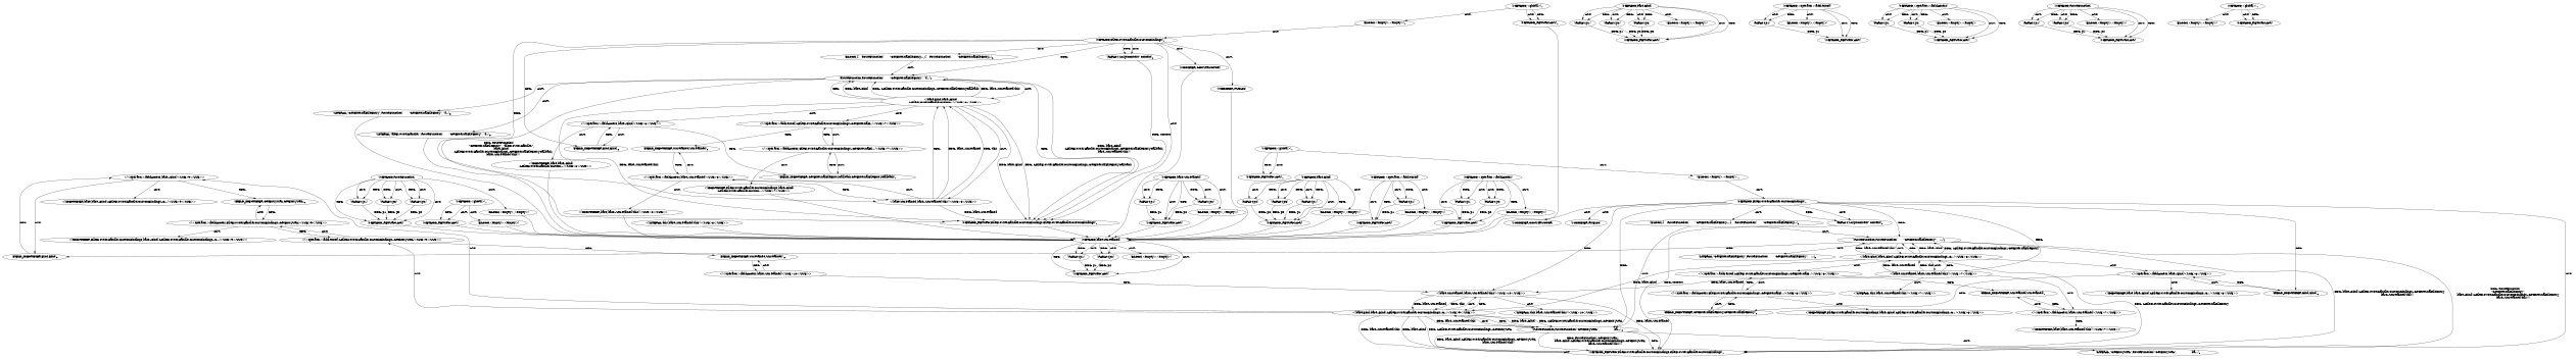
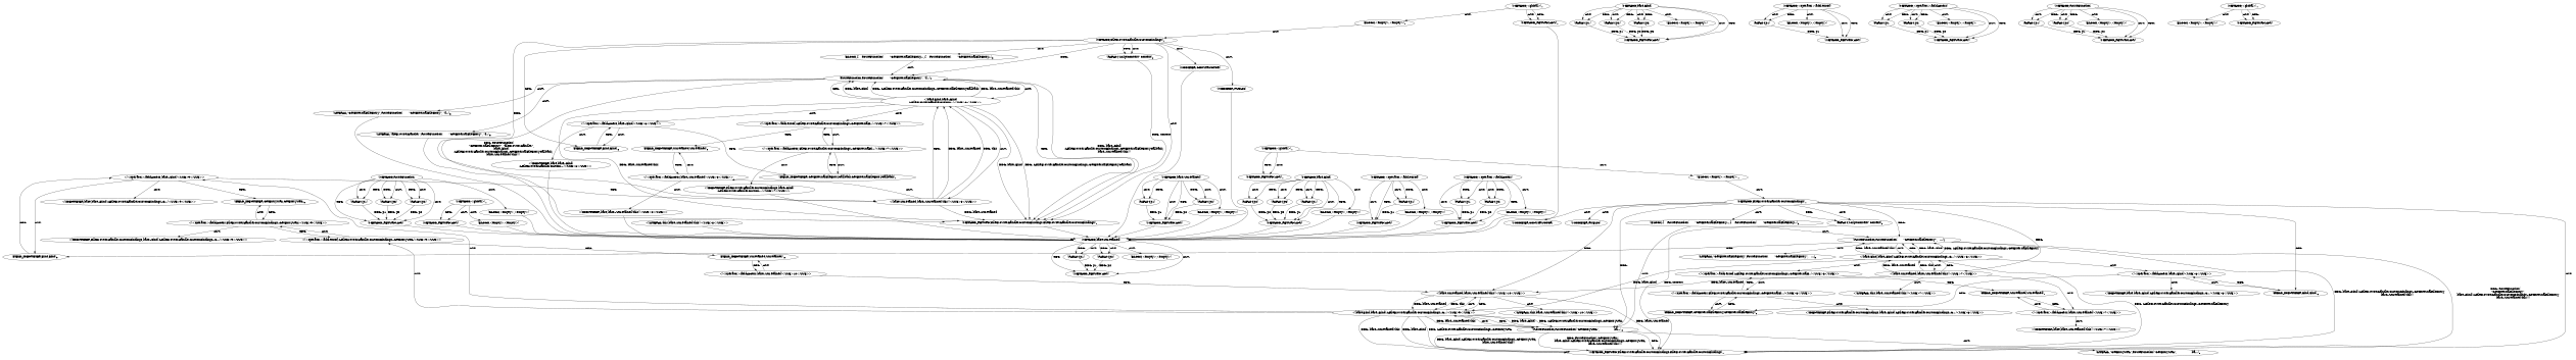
  digraph {
    n1 [label=<(METHOD,base.Unretained)>]
    n2 [label=<(PARAM,p1)>]
    n3 [label=<(PARAM,p2)>]
    n4 [label=<(BLOCK,&lt;empty&gt;,&lt;empty&gt;)>]
    n5 [label=<(METHOD_RETURN,ANY)>]
    n6 [label=<(METHOD,&lt;global&gt;)<SUB>1</SUB>>]
    n7 [label=<(BLOCK,&lt;empty&gt;,&lt;empty&gt;)<SUB>1</SUB>>]
    n8 [label=<(METHOD_RETURN,ANY)<SUB>1</SUB>>]
    n9 [label=<(METHOD,FileBrowserHandlerCustomBindings)<SUB>1</SUB>>]
    n10 [label=<(PARAM,ScriptContext* context)<SUB>2</SUB>>]
    n11 [label=<(BLOCK,{    RouteFunction(       &quot;GetExternalFileEntry...,{    RouteFunction(       &quot;GetExternalFileEntry...)<SUB>3</SUB>>]
    n12 [label=<(RouteFunction,RouteFunction(       &quot;GetExternalFileEntry&quot;,   ...)<SUB>4</SUB>>]
    n13 [label=<(FIELD_IDENTIFIER,Bind,Bind)<SUB>6</SUB>>]
    n14 [label="<(base.Unretained,base::Unretained(this))<SUB>7</SUB>>"]
    n15 [label=<(RouteFunction,RouteFunction(&quot;GetEntryURL&quot;,                 ba...)<SUB>8</SUB>>]
    n16 [label="<(base.Unretained,base::Unretained(this))<SUB>10</SUB>>"]
    n17 [label=<(MODIFIER,CONSTRUCTOR)>]
    n18 [label=<(MODIFIER,PUBLIC)>]
    n19 [label=<(METHOD_RETURN,FileBrowserHandlerCustomBindings.FileBrowserHandlerCustomBindings)<SUB>1</SUB>>]
    n20 [label=<(LITERAL,&quot;GetExternalFileEntry&quot;,RouteFunction(       &quot;GetExternalFileEntry&quot;,   ...)<SUB>5</SUB>>]
    n21 [label="<(base.Bind,base::Bind(&amp;FileBrowserHandlerCustomBindings::G...)<SUB>6</SUB>>"]
    n22 [label=<(FIELD_IDENTIFIER,Bind,Bind)<SUB>9</SUB>>]
    n23 [label="<(&lt;operator&gt;.fieldAccess,base::Bind)<SUB>6</SUB>>"]
    n24 [label="<(&lt;operator&gt;.fieldAccess,base::Unretained)<SUB>7</SUB>>"]
    n25 [label="<(LITERAL,this,base::Unretained(this))<SUB>7</SUB>>"]
    n26 [label="<(base.Bind,base::Bind(&amp;FileBrowserHandlerCustomBindings::G...)<SUB>9</SUB>>"]
    n27 [label=<(LITERAL,&quot;GetEntryURL&quot;,RouteFunction(&quot;GetEntryURL&quot;,                 ba...)<SUB>8</SUB>>]
    n28 [label="<(LITERAL,this,base::Unretained(this))<SUB>10</SUB>>"]
    n29 [label="<(&lt;operator&gt;.addressOf,&amp;FileBrowserHandlerCustomBindings::GetExternalF...)<SUB>6</SUB>>"]
    n30 [label="<(&lt;operator&gt;.fieldAccess,base::Bind)<SUB>9</SUB>>"]
    n31 [label="<(IDENTIFIER,base,base::Bind(&amp;FileBrowserHandlerCustomBindings::G...)<SUB>6</SUB>>"]
    n32 [label=<(FIELD_IDENTIFIER,GetExternalFileEntry,GetExternalFileEntry)<SUB>6</SUB>>]
    n33 [label="<(&lt;operator&gt;.fieldAccess,FileBrowserHandlerCustomBindings::GetExternalFi...)<SUB>6</SUB>>"]
    n34 [label=<(FIELD_IDENTIFIER,Unretained,Unretained)<SUB>7</SUB>>]
    n35 [label="<(&lt;operator&gt;.addressOf,&amp;FileBrowserHandlerCustomBindings::GetEntryURL)<SUB>9</SUB>>"]
    n36 [label="<(IDENTIFIER,FileBrowserHandlerCustomBindings,base::Bind(&amp;FileBrowserHandlerCustomBindings::G...)<SUB>6</SUB>>"]
    n37 [label="<(IDENTIFIER,base,base::Unretained(this))<SUB>7</SUB>>"]
    n38 [label="<(IDENTIFIER,base,base::Bind(&amp;FileBrowserHandlerCustomBindings::G...)<SUB>9</SUB>>"]
    n39 [label=<(FIELD_IDENTIFIER,GetEntryURL,GetEntryURL)<SUB>9</SUB>>]
    n40 [label="<(&lt;operator&gt;.fieldAccess,FileBrowserHandlerCustomBindings::GetEntryURL)<SUB>9</SUB>>"]
    n41 [label=<(FIELD_IDENTIFIER,Unretained,Unretained)<SUB>10</SUB>>]
    n42 [label="<(IDENTIFIER,FileBrowserHandlerCustomBindings,base::Bind(&amp;FileBrowserHandlerCustomBindings::G...)<SUB>9</SUB>>"]
    n43 [label="<(&lt;operator&gt;.fieldAccess,base::Unretained)<SUB>10</SUB>>"]
    n44 [label=<(METHOD,base.Bind)>]
    n45 [label=<(PARAM,p1)>]
    n46 [label=<(PARAM,p2)>]
    n47 [label=<(PARAM,p3)>]
    n48 [label=<(BLOCK,&lt;empty&gt;,&lt;empty&gt;)>]
    n49 [label=<(METHOD_RETURN,ANY)>]
    n50 [label=<(METHOD,&lt;operator&gt;.addressOf)>]
    n51 [label=<(PARAM,p1)>]
    n52 [label=<(BLOCK,&lt;empty&gt;,&lt;empty&gt;)>]
    n53 [label=<(METHOD_RETURN,ANY)>]
    n54 [label=<(METHOD,&lt;operator&gt;.fieldAccess)>]
    n55 [label=<(PARAM,p1)>]
    n56 [label=<(PARAM,p2)>]
    n57 [label=<(BLOCK,&lt;empty&gt;,&lt;empty&gt;)>]
    n58 [label=<(METHOD_RETURN,ANY)>]
    n59 [label=<(METHOD,RouteFunction)>]
    n60 [label=<(PARAM,p1)>]
    n61 [label=<(PARAM,p2)>]
    n62 [label=<(BLOCK,&lt;empty&gt;,&lt;empty&gt;)>]
    n63 [label=<(METHOD_RETURN,ANY)>]
    n64 [label=<(METHOD,&lt;global&gt;)<SUB>1</SUB>>]
    n65 [label=<(BLOCK,&lt;empty&gt;,&lt;empty&gt;)>]
    n66 [label=<(METHOD_RETURN,ANY)>]
    n67 [label=<(METHOD,base.Unretained)>]
    n68 [label=<(PARAM,p1)>]
    n69 [label=<(PARAM,p2)>]
    n70 [label=<(BLOCK,&lt;empty&gt;,&lt;empty&gt;)>]
    n71 [label=<(METHOD_RETURN,ANY)>]
    n72 [label=<(METHOD,&lt;global&gt;)<SUB>1</SUB>>]
    n73 [label=<(BLOCK,&lt;empty&gt;,&lt;empty&gt;)<SUB>1</SUB>>]
    n74 [label=<(METHOD_RETURN,ANY)<SUB>1</SUB>>]
    n75 [label=<(METHOD,FileBrowserHandlerCustomBindings)<SUB>1</SUB>>]
    n76 [label=<(PARAM,ScriptContext* context)<SUB>2</SUB>>]
    n77 [label=<(BLOCK,{    RouteFunction(       &quot;GetExternalFileEntry...,{    RouteFunction(       &quot;GetExternalFileEntry...)<SUB>3</SUB>>]
    n78 [label=<(RouteFunction,RouteFunction(       &quot;GetExternalFileEntry&quot;, &quot;f...)<SUB>4</SUB>>]
    n79 [label=<(FIELD_IDENTIFIER,Bind,Bind)<SUB>6</SUB>>]
    n80 [label="<(base.Unretained,base::Unretained(this))<SUB>8</SUB>>"]
    n81 [label=<(MODIFIER,CONSTRUCTOR)>]
    n82 [label=<(MODIFIER,PUBLIC)>]
    n83 [label=<(METHOD_RETURN,FileBrowserHandlerCustomBindings.FileBrowserHandlerCustomBindings)<SUB>1</SUB>>]
    n84 [label=<(LITERAL,&quot;GetExternalFileEntry&quot;,RouteFunction(       &quot;GetExternalFileEntry&quot;, &quot;f...)<SUB>5</SUB>>]
    n85 [label=<(LITERAL,&quot;fileBrowserHandler&quot;,RouteFunction(       &quot;GetExternalFileEntry&quot;, &quot;f...)<SUB>5</SUB>>]
    n86 [label="<(base.Bind,base::Bind(\n          &amp;FileBrowserHandlerCustom...)<SUB>6</SUB>>"]
    n87 [label="<(&lt;operator&gt;.fieldAccess,base::Bind)<SUB>6</SUB>>"]
    n88 [label="<(&lt;operator&gt;.fieldAccess,base::Unretained)<SUB>8</SUB>>"]
    n89 [label="<(&lt;operator&gt;.addressOf,&amp;FileBrowserHandlerCustomBindings::GetExternalF...)<SUB>7</SUB>>"]
    n90 [label="<(IDENTIFIER,base,base::Bind(\n          &amp;FileBrowserHandlerCustom...)<SUB>6</SUB>>"]
    n91 [label=<(FIELD_IDENTIFIER,GetExternalFileEntryCallback,GetExternalFileEntryCallback)<SUB>7</SUB>>]
    n92 [label="<(&lt;operator&gt;.fieldAccess,FileBrowserHandlerCustomBindings::GetExternalFi...)<SUB>7</SUB>>"]
    n93 [label=<(FIELD_IDENTIFIER,Unretained,Unretained)<SUB>8</SUB>>]
    n94 [label="<(IDENTIFIER,FileBrowserHandlerCustomBindings,base::Bind(\n          &amp;FileBrowserHandlerCustom...)<SUB>7</SUB>>"]
    n95 [label="<(IDENTIFIER,base,base::Unretained(this))<SUB>8</SUB>>"]
    n96 [label="<(LITERAL,this,base::Unretained(this))<SUB>8</SUB>>"]
    n97 [label=<(METHOD,base.Bind)>]
    n98 [label=<(PARAM,p1)>]
    n99 [label=<(PARAM,p2)>]
    n100 [label=<(PARAM,p3)>]
    n101 [label=<(BLOCK,&lt;empty&gt;,&lt;empty&gt;)>]
    n102 [label=<(METHOD_RETURN,ANY)>]
    n103 [label=<(METHOD,&lt;operator&gt;.addressOf)>]
    n104 [label=<(PARAM,p1)>]
    n105 [label=<(BLOCK,&lt;empty&gt;,&lt;empty&gt;)>]
    n106 [label=<(METHOD_RETURN,ANY)>]
    n107 [label=<(METHOD,&lt;operator&gt;.fieldAccess)>]
    n108 [label=<(PARAM,p1)>]
    n109 [label=<(PARAM,p2)>]
    n110 [label=<(BLOCK,&lt;empty&gt;,&lt;empty&gt;)>]
    n111 [label=<(METHOD_RETURN,ANY)>]
    n112 [label=<(METHOD,RouteFunction)>]
    n113 [label=<(PARAM,p1)>]
    n114 [label=<(PARAM,p2)>]
    n115 [label=<(PARAM,p3)>]
    n116 [label=<(BLOCK,&lt;empty&gt;,&lt;empty&gt;)>]
    n117 [label=<(METHOD_RETURN,ANY)>]
    n118 [label=<(METHOD,&lt;global&gt;)<SUB>1</SUB>>]
    n119 [label=<(BLOCK,&lt;empty&gt;,&lt;empty&gt;)>]
    n120 [label=<(METHOD_RETURN,ANY)>]
    n1 -> n2 [label="AST: "]
    n1 -> n2 [label="DDG: "]
    n1 -> n3 [label="AST: "]
    n1 -> n3 [label="DDG: "]
    n1 -> n4 [label="AST: "]
    n1 -> n5 [label="AST: "]
    n1 -> n5 [label="CFG: "]
    n2 -> n5 [label="DDG: p1"]
    n3 -> n5 [label="DDG: p2"]
    n6 -> n7 [label="AST: "]
    n6 -> n8 [label="AST: "]
    n6 -> n8 [label="CFG: "]
    n7 -> n9 [label="AST: "]
    n9 -> n10 [label="AST: "]
    n9 -> n10 [label="DDG: "]
    n9 -> n11 [label="AST: "]
    n9 -> n12 [label="DDG: "]
    n9 -> n13 [label="CFG: "]
    n9 -> n14 [label="DDG: "]
    n9 -> n15 [label="DDG: "]
    n9 -> n16 [label="DDG: "]
    n9 -> n17 [label="AST: "]
    n9 -> n18 [label="AST: "]
    n9 -> n19 [label="AST: "]
    n10 -> n19 [label="DDG: context"]
    n11 -> n12 [label="AST: "]
    n11 -> n15 [label="AST: "]
    n12 -> n19 [label="DDG: base::Bind(&amp;FileBrowserHandlerCustomBindings::GetExternalFileEntry,\n                 base::Unretained(this))"]
    n12 -> n19 [label="DDG: RouteFunction(\n      &quot;GetExternalFileEntry&quot;,\n      base::Bind(&amp;FileBrowserHandlerCustomBindings::GetExternalFileEntry,\n                 base::Unretained(this)))"]
    n12 -> n20 [label="AST: "]
    n12 -> n21 [label="AST: "]
    n12 -> n22 [label="CFG: "]
    n13 -> n23 [label="CFG: "]
    n14 -> n16 [label="DDG: base::Unretained"]
    n14 -> n21 [label="CFG: "]
    n14 -> n21 [label="DDG: base::Unretained"]
    n14 -> n21 [label="DDG: this"]
    n14 -> n24 [label="AST: "]
    n14 -> n25 [label="AST: "]
    n15 -> n19 [label="CFG: "]
    n15 -> n19 [label="DDG: base::Bind(&amp;FileBrowserHandlerCustomBindings::GetEntryURL,\n                           base::Unretained(this))"]
    n15 -> n19 [label="DDG: RouteFunction(&quot;GetEntryURL&quot;,\n                base::Bind(&amp;FileBrowserHandlerCustomBindings::GetEntryURL,\n                           base::Unretained(this)))"]
    n15 -> n26 [label="AST: "]
    n15 -> n27 [label="AST: "]
    n16 -> n19 [label="DDG: base::Unretained"]
    n16 -> n26 [label="CFG: "]
    n16 -> n26 [label="DDG: base::Unretained"]
    n16 -> n26 [label="DDG: this"]
    n16 -> n28 [label="AST: "]
    n21 -> n12 [label="CFG: "]
    n21 -> n12 [label="DDG: base::Bind"]
    n21 -> n12 [label="DDG: &amp;FileBrowserHandlerCustomBindings::GetExternalFileEntry"]
    n21 -> n12 [label="DDG: base::Unretained(this)"]
    n21 -> n14 [label="AST: "]
    n21 -> n19 [label="DDG: &amp;FileBrowserHandlerCustomBindings::GetExternalFileEntry"]
    n21 -> n23 [label="AST: "]
    n21 -> n26 [label="DDG: base::Bind"]
    n21 -> n29 [label="AST: "]
    n22 -> n30 [label="CFG: "]
    n23 -> n13 [label="AST: "]
    n23 -> n31 [label="AST: "]
    n23 -> n32 [label="CFG: "]
    n24 -> n34 [label="AST: "]
-   n24 -> n37 [label="CFG: "]
+   n24 -> n37 [label="AST: "]
    n26 -> n15 [label="CFG: "]
    n26 -> n15 [label="DDG: base::Bind"]
    n26 -> n15 [label="DDG: &amp;FileBrowserHandlerCustomBindings::GetEntryURL"]
    n26 -> n15 [label="DDG: base::Unretained(this)"]
    n26 -> n16 [label="AST: "]
    n26 -> n19 [label="DDG: base::Bind"]
    n26 -> n19 [label="DDG: &amp;FileBrowserHandlerCustomBindings::GetEntryURL"]
    n26 -> n19 [label="DDG: base::Unretained(this)"]
    n26 -> n30 [label="AST: "]
    n26 -> n35 [label="AST: "]
    n29 -> n33 [label="AST: "]
    n29 -> n34 [label="CFG: "]
    n30 -> n22 [label="AST: "]
    n30 -> n38 [label="AST: "]
    n30 -> n39 [label="CFG: "]
    n32 -> n33 [label="CFG: "]
    n33 -> n29 [label="CFG: "]
    n33 -> n32 [label="AST: "]
    n33 -> n36 [label="AST: "]
    n34 -> n24 [label="CFG: "]
    n35 -> n40 [label="AST: "]
    n35 -> n41 [label="CFG: "]
    n39 -> n40 [label="CFG: "]
    n40 -> n35 [label="CFG: "]
    n40 -> n39 [label="AST: "]
    n40 -> n42 [label="AST: "]
    n41 -> n43 [label="CFG: "]
    n43 -> n16 [label="CFG: "]
    n43 -> n41 [label="AST: "]
    n44 -> n45 [label="AST: "]
    n44 -> n45 [label="DDG: "]
    n44 -> n46 [label="AST: "]
    n44 -> n46 [label="DDG: "]
    n44 -> n47 [label="AST: "]
    n44 -> n47 [label="DDG: "]
    n44 -> n48 [label="AST: "]
    n44 -> n49 [label="AST: "]
    n44 -> n49 [label="CFG: "]
    n45 -> n49 [label="DDG: p1"]
    n46 -> n49 [label="DDG: p2"]
    n47 -> n49 [label="DDG: p3"]
    n50 -> n51 [label="AST: "]
    n50 -> n51 [label="DDG: "]
    n50 -> n52 [label="AST: "]
    n50 -> n53 [label="AST: "]
    n50 -> n53 [label="CFG: "]
    n51 -> n53 [label="DDG: p1"]
    n54 -> n55 [label="AST: "]
    n54 -> n55 [label="DDG: "]
    n54 -> n56 [label="AST: "]
    n54 -> n56 [label="DDG: "]
    n54 -> n57 [label="AST: "]
    n54 -> n58 [label="AST: "]
    n54 -> n58 [label="CFG: "]
    n55 -> n58 [label="DDG: p1"]
    n56 -> n58 [label="DDG: p2"]
    n59 -> n60 [label="AST: "]
    n59 -> n60 [label="DDG: "]
    n59 -> n61 [label="AST: "]
    n59 -> n61 [label="DDG: "]
    n59 -> n62 [label="AST: "]
    n59 -> n63 [label="AST: "]
    n59 -> n63 [label="CFG: "]
    n60 -> n63 [label="DDG: p1"]
    n61 -> n63 [label="DDG: p2"]
    n64 -> n65 [label="AST: "]
    n64 -> n66 [label="AST: "]
    n64 -> n66 [label="CFG: "]
    n67 -> n68 [label="AST: "]
    n67 -> n68 [label="DDG: "]
    n67 -> n69 [label="AST: "]
    n67 -> n69 [label="DDG: "]
    n67 -> n70 [label="AST: "]
    n67 -> n71 [label="AST: "]
    n67 -> n71 [label="CFG: "]
    n68 -> n71 [label="DDG: p1"]
    n69 -> n71 [label="DDG: p2"]
    n70 -> n1
    n71 -> n1
    n72 -> n73 [label="AST: "]
    n72 -> n74 [label="AST: "]
    n72 -> n74 [label="CFG: "]
    n73 -> n75 [label="AST: "]
    n74 -> n1
    n75 -> n76 [label="AST: "]
    n75 -> n76 [label="DDG: "]
    n75 -> n77 [label="AST: "]
    n75 -> n78 [label="DDG: "]
    n75 -> n79 [label="CFG: "]
    n75 -> n80 [label="DDG: "]
    n75 -> n81 [label="AST: "]
    n75 -> n82 [label="AST: "]
    n75 -> n83 [label="AST: "]
    n76 -> n83 [label="DDG: context"]
    n77 -> n78 [label="AST: "]
    n78 -> n83 [label="CFG: "]
    n78 -> n83 [label="DDG: base::Bind(\n          &amp;FileBrowserHandlerCustomBindings::GetExternalFileEntryCallback,\n          base::Unretained(this))"]
    n78 -> n83 [label="DDG: RouteFunction(\n      &quot;GetExternalFileEntry&quot;, &quot;fileBrowserHandler&quot;,\n      base::Bind(\n          &amp;FileBrowserHandlerCustomBindings::GetExternalFileEntryCallback,\n          base::Unretained(this)))"]
    n78 -> n84 [label="AST: "]
    n78 -> n85 [label="AST: "]
    n78 -> n86 [label="AST: "]
    n79 -> n87 [label="CFG: "]
    n80 -> n83 [label="DDG: base::Unretained"]
    n80 -> n86 [label="CFG: "]
    n80 -> n86 [label="DDG: base::Unretained"]
    n80 -> n86 [label="DDG: this"]
    n80 -> n88 [label="AST: "]
    n81 -> n1
    n82 -> n1
    n83 -> n1
    n84 -> n1
    n85 -> n1
    n86 -> n78 [label="CFG: "]
    n86 -> n78 [label="DDG: base::Bind"]
    n86 -> n78 [label="DDG: &amp;FileBrowserHandlerCustomBindings::GetExternalFileEntryCallback"]
    n86 -> n78 [label="DDG: base::Unretained(this)"]
    n86 -> n80 [label="AST: "]
    n86 -> n83 [label="DDG: base::Bind"]
    n86 -> n83 [label="DDG: &amp;FileBrowserHandlerCustomBindings::GetExternalFileEntryCallback"]
    n86 -> n83 [label="DDG: base::Unretained(this)"]
    n86 -> n87 [label="AST: "]
    n86 -> n89 [label="AST: "]
    n87 -> n79 [label="AST: "]
    n87 -> n90 [label="AST: "]
    n87 -> n91 [label="CFG: "]
-   n88 -> n80 [label="CFG: "]
+   n30 -> n80 [label="CFG: "]
    n88 -> n93 [label="AST: "]
    n88 -> n95 [label="AST: "]
    n89 -> n92 [label="AST: "]
    n89 -> n93 [label="CFG: "]
    n90 -> n1
    n91 -> n92 [label="CFG: "]
    n92 -> n89 [label="CFG: "]
    n92 -> n91 [label="AST: "]
    n92 -> n94 [label="AST: "]
    n93 -> n88 [label="CFG: "]
    n94 -> n1
    n95 -> n1
    n96 -> n1
    n97 -> n98 [label="AST: "]
    n97 -> n98 [label="DDG: "]
    n97 -> n99 [label="AST: "]
    n97 -> n99 [label="DDG: "]
    n97 -> n100 [label="AST: "]
    n97 -> n100 [label="DDG: "]
    n97 -> n101 [label="AST: "]
    n97 -> n102 [label="AST: "]
    n97 -> n102 [label="CFG: "]
    n98 -> n102 [label="DDG: p1"]
    n99 -> n102 [label="DDG: p2"]
    n100 -> n102 [label="DDG: p3"]
    n101 -> n1
    n102 -> n1
    n103 -> n104 [label="AST: "]
    n103 -> n104 [label="DDG: "]
    n103 -> n105 [label="AST: "]
    n103 -> n106 [label="AST: "]
    n103 -> n106 [label="CFG: "]
    n104 -> n106 [label="DDG: p1"]
    n105 -> n1
    n106 -> n1
    n107 -> n108 [label="AST: "]
    n107 -> n108 [label="DDG: "]
    n107 -> n109 [label="AST: "]
    n107 -> n109 [label="DDG: "]
    n107 -> n110 [label="AST: "]
    n107 -> n111 [label="AST: "]
    n107 -> n111 [label="CFG: "]
    n108 -> n111 [label="DDG: p1"]
    n109 -> n111 [label="DDG: p2"]
    n110 -> n1
    n111 -> n1
    n112 -> n113 [label="AST: "]
    n112 -> n113 [label="DDG: "]
    n112 -> n114 [label="AST: "]
    n112 -> n114 [label="DDG: "]
    n112 -> n115 [label="AST: "]
    n112 -> n115 [label="DDG: "]
    n112 -> n116 [label="AST: "]
    n112 -> n117 [label="AST: "]
    n112 -> n117 [label="CFG: "]
    n113 -> n117 [label="DDG: p1"]
    n114 -> n117 [label="DDG: p2"]
    n115 -> n117 [label="DDG: p3"]
    n116 -> n1
    n117 -> n1
    n118 -> n119 [label="AST: "]
    n118 -> n120 [label="AST: "]
    n118 -> n120 [label="CFG: "]
    n119 -> n1
    n120 -> n1
  }
